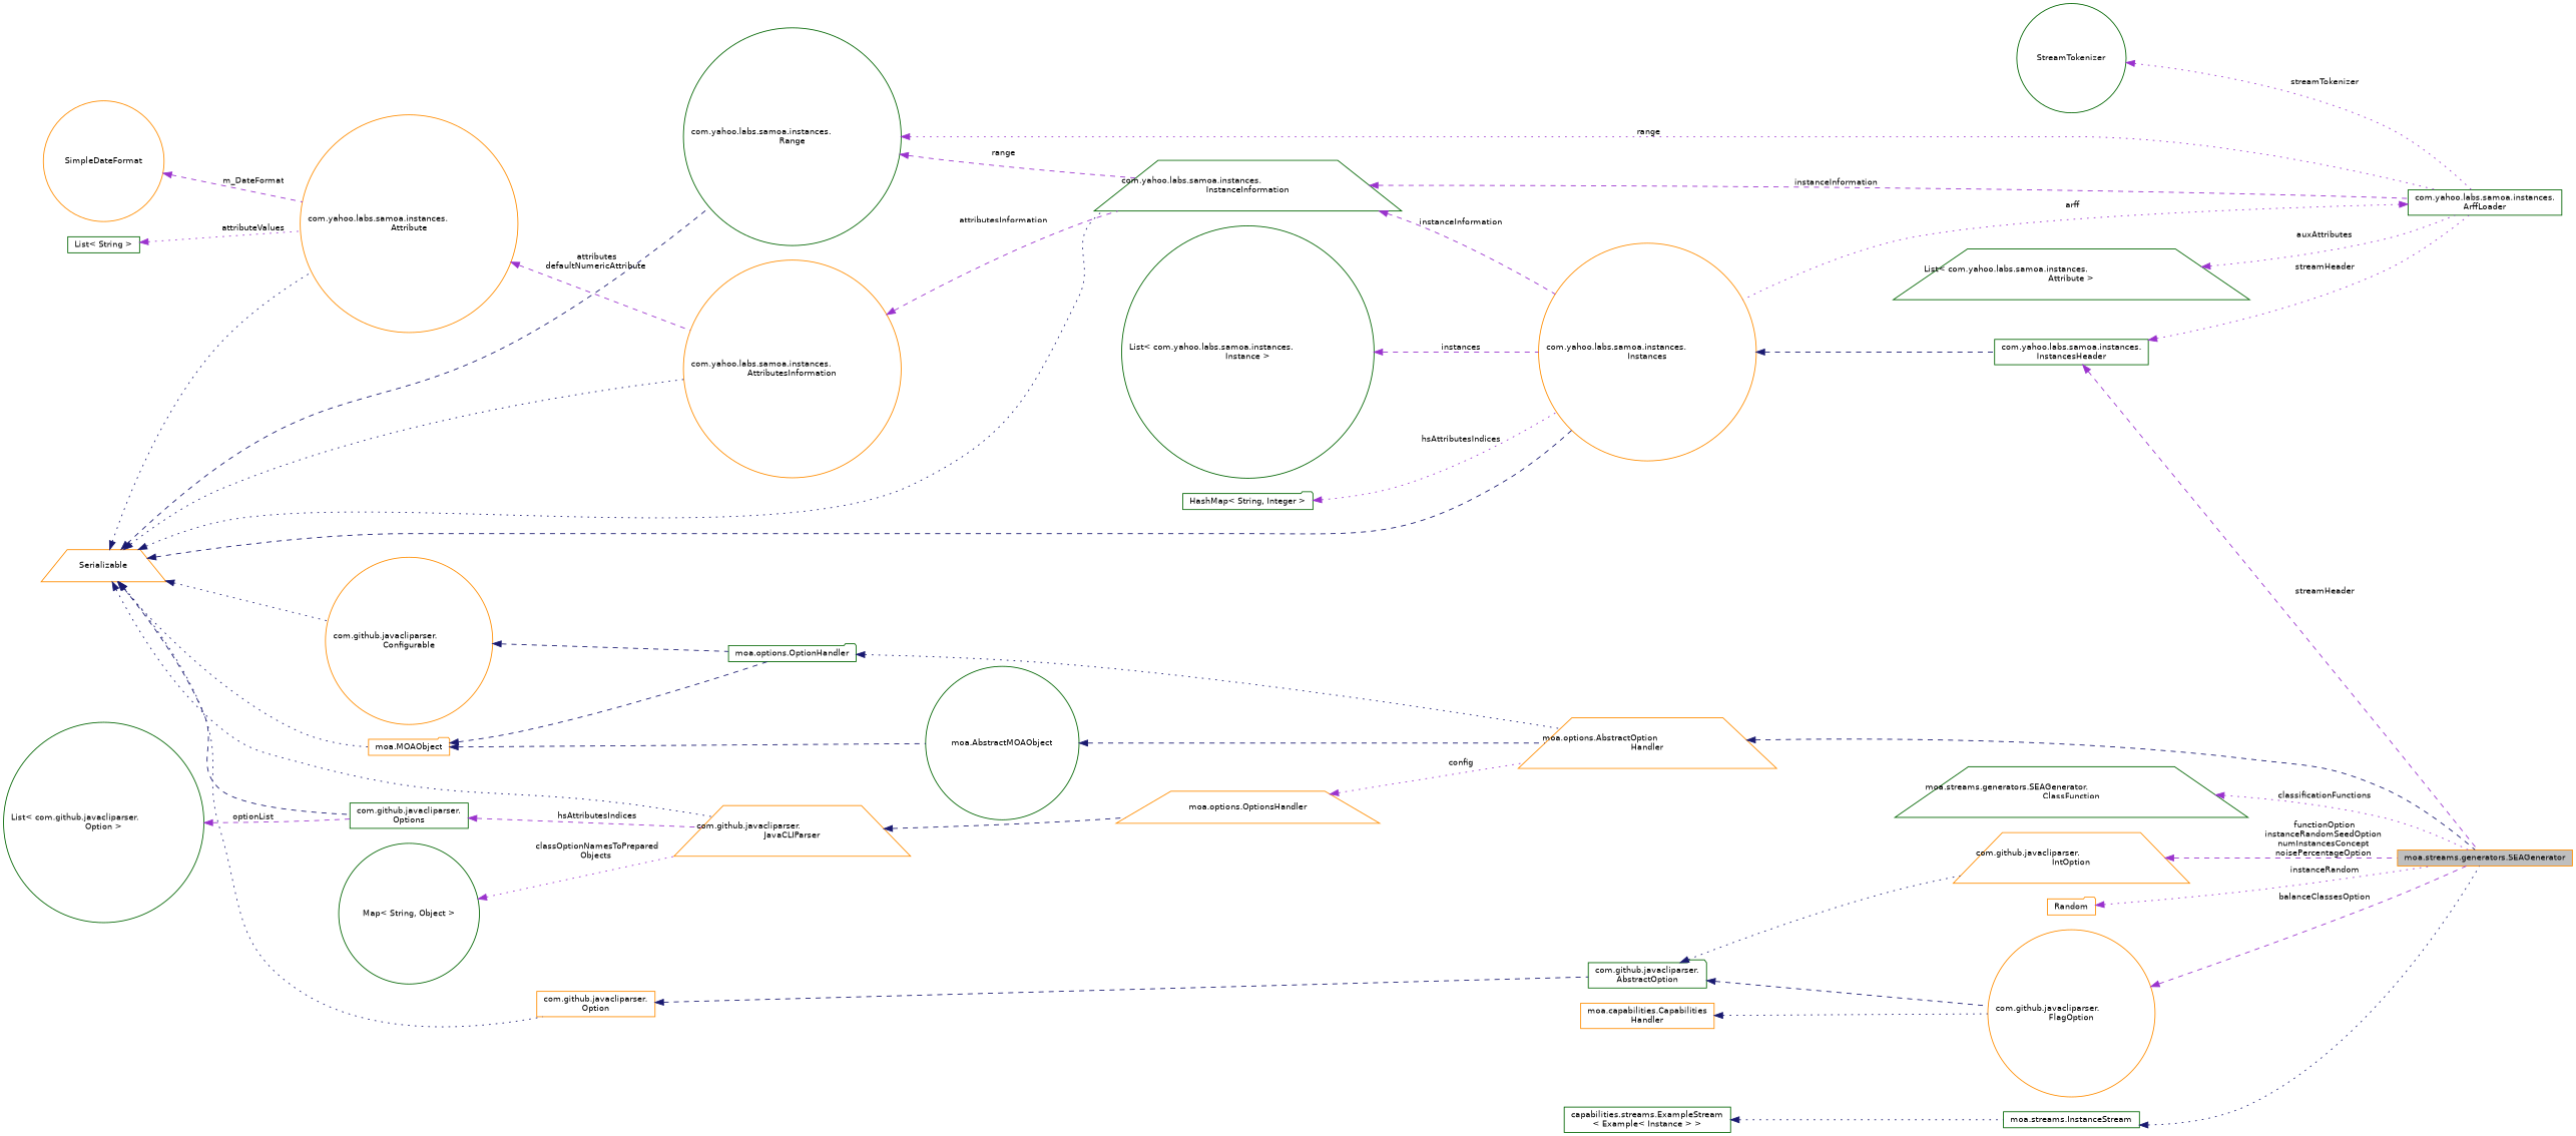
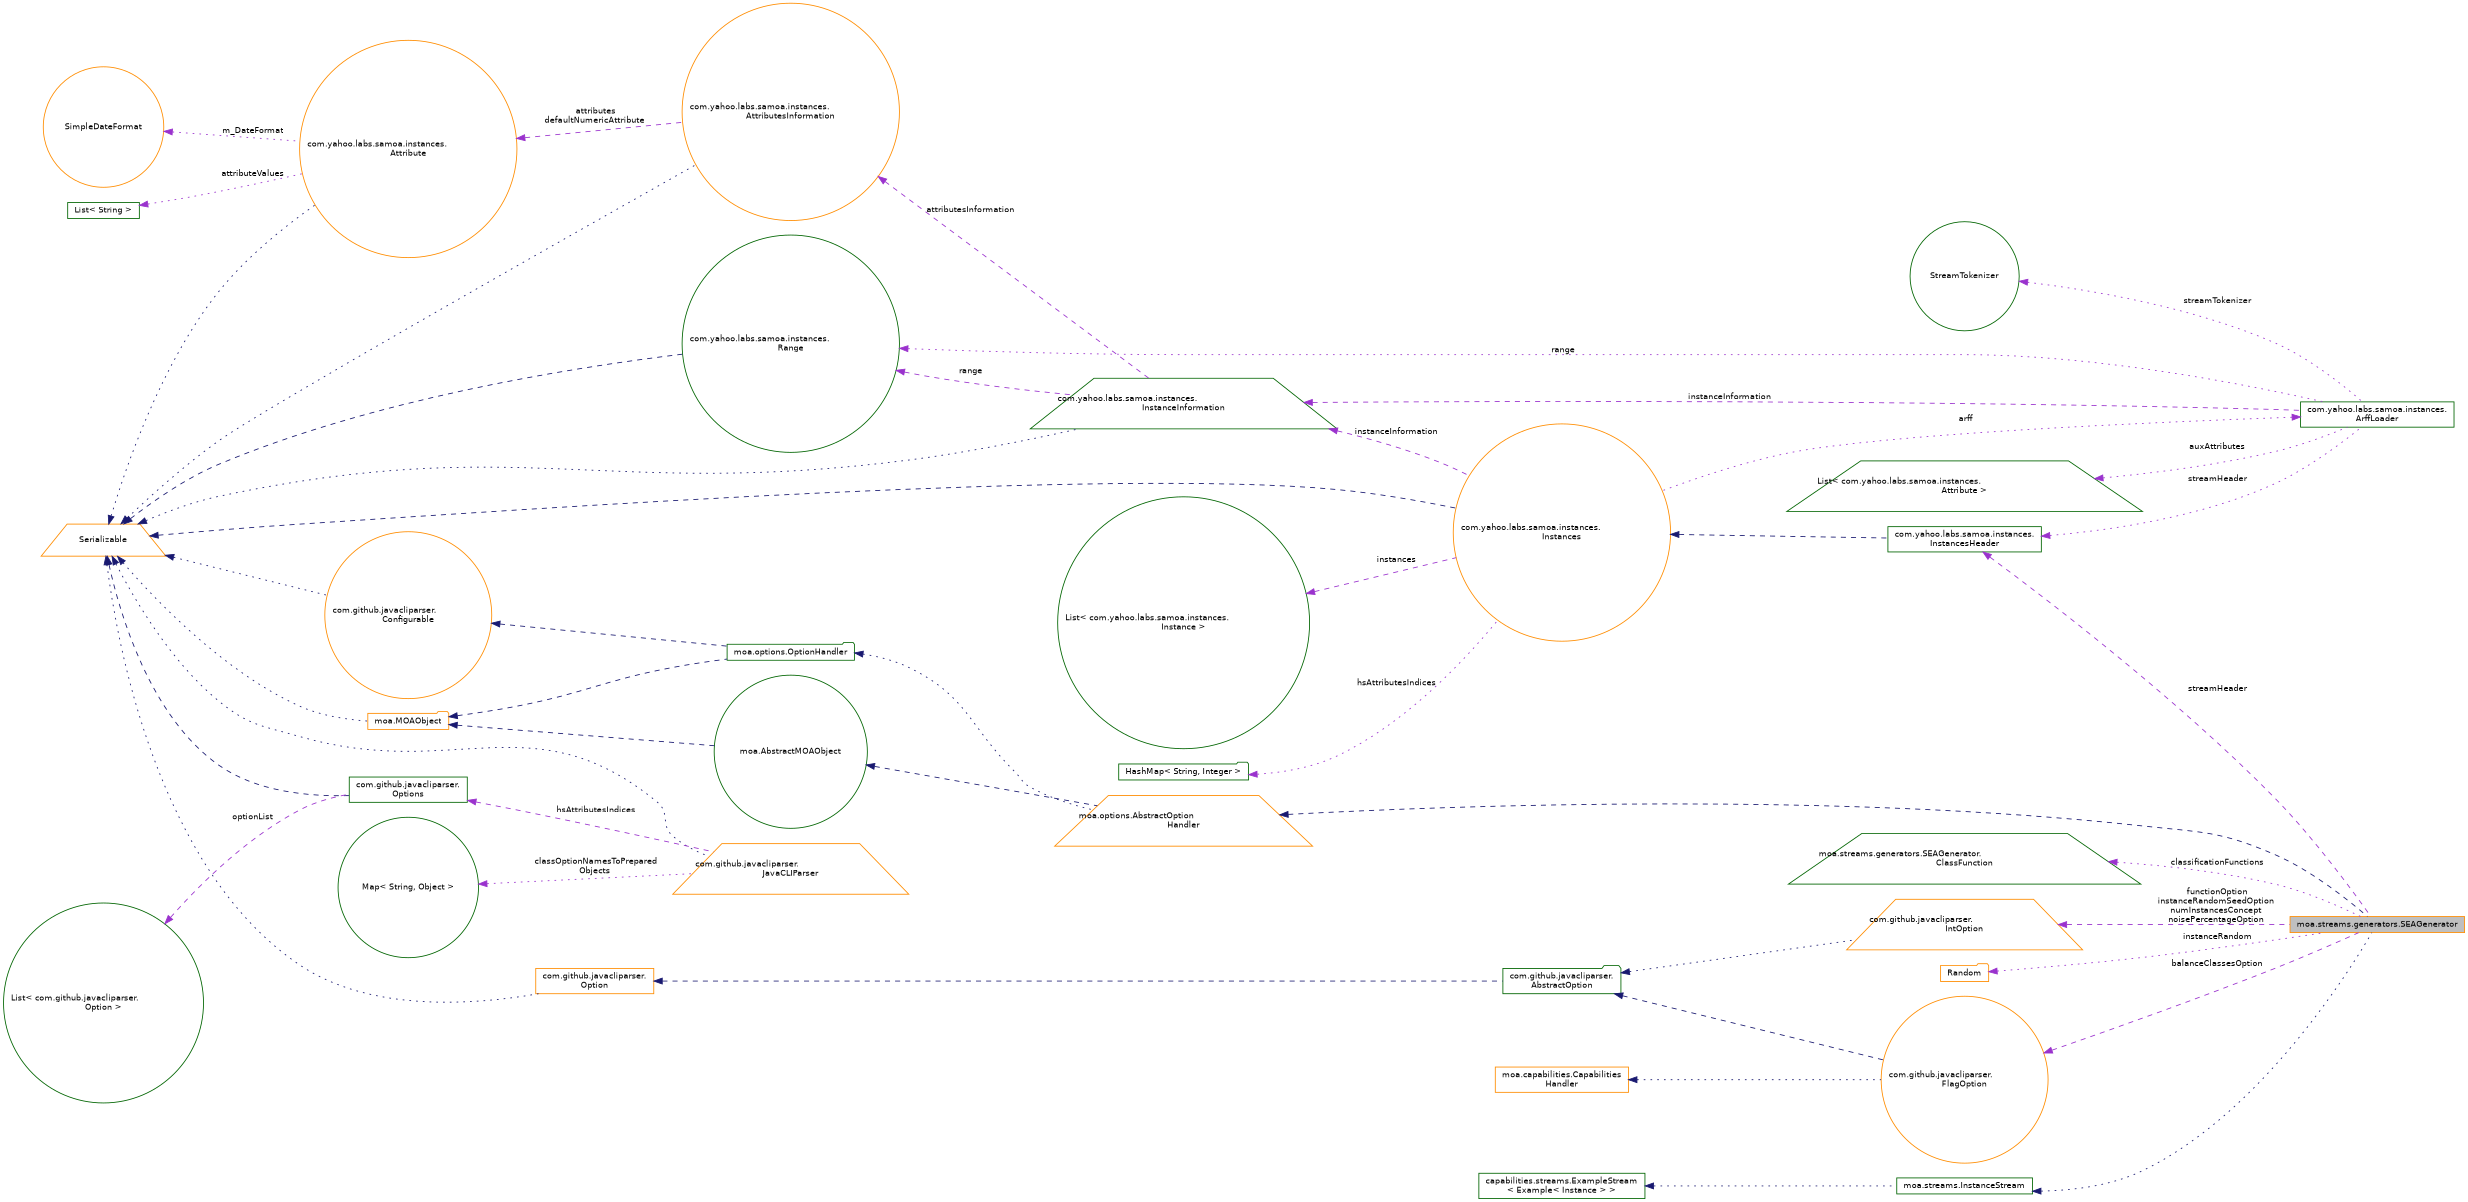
  digraph {
    rankdir=LR
    node [color=darkgreen fillcolor=white fontname=Helvetica fontsize=10 shape=circle style=filled]
    edge [color=midnightblue dir=back fontname=Helvetica fontsize=10 labelfontname=Helvetica labelfontsize=10 style=dashed]
    n1 [color=darkorange fillcolor=grey75 fontcolor=black height=0.2 label="moa.streams.generators.SEAGenerator" shape=box width=0.4]
    n2 [color=darkorange height=0.2 label="moa.options.AbstractOption\lHandler" shape=trapezium width=0.4]
    n3 [height=0.2 label="moa.AbstractMOAObject" width=0.4]
    n4 [color=darkorange height=0.2 label="moa.MOAObject" shape=folder width=0.4]
    n5 [height=0.2 label="moa.options.OptionHandler" shape=folder width=0.4]
    n6 [color=darkorange height=0.2 label=Serializable shape=trapezium width=0.4]
    n7 [color=darkorange height=0.2 label="com.github.javacliparser.\lConfigurable" width=0.4]
    n8 [color=darkorange height=0.2 label="com.github.javacliparser.\lJavaCLIParser" shape=trapezium width=0.4]
    n9 [height=0.2 label="com.github.javacliparser.\lOptions" shape=box width=0.4]
    n10 [color=darkorange height=0.2 label="com.github.javacliparser.\lOption" shape=box width=0.4]
    n11 [color=darkorange height=0.2 label="com.yahoo.labs.samoa.instances.\lInstances" width=0.4]
    n12 [height=0.2 label="com.yahoo.labs.samoa.instances.\lInstanceInformation" shape=trapezium width=0.4]
    n13 [color=darkorange height=0.2 label="com.yahoo.labs.samoa.instances.\lAttributesInformation" width=0.4]
    n14 [color=darkorange height=0.2 label="com.yahoo.labs.samoa.instances.\lAttribute" width=0.4]
    n15 [height=0.2 label="com.yahoo.labs.samoa.instances.\lRange" width=0.4]
-   n16 [color=darkorange height=0.2 label="moa.options.OptionsHandler" shape=trapezium width=0.4]
    n17 [height=0.2 label="com.github.javacliparser.\lAbstractOption" shape=folder width=0.4]
    n18 [height=0.2 label="com.yahoo.labs.samoa.instances.\lInstancesHeader" shape=box width=0.4]
    n19 [height=0.2 label="com.yahoo.labs.samoa.instances.\lArffLoader" shape=box width=0.4]
    n20 [height=0.2 label="List\< com.github.javacliparser.\lOption \>" width=0.4]
    n21 [height=0.2 label="Map\< String, Object \>" width=0.4]
    n22 [height=0.2 label="moa.streams.InstanceStream" shape=box width=0.4]
    n23 [height=0.2 label="capabilities.streams.ExampleStream\l\< Example\< Instance \> \>" shape=box width=0.4]
    n24 [color=darkorange height=0.2 label="moa.capabilities.Capabilities\lHandler" shape=box width=0.4]
    n25 [color=darkorange height=0.2 label="com.github.javacliparser.\lFlagOption" width=0.4]
    n26 [color=darkorange height=0.2 label="com.github.javacliparser.\lIntOption" shape=trapezium width=0.4]
    n27 [height=0.2 label="moa.streams.generators.SEAGenerator.\lClassFunction" shape=trapezium width=0.4]
    n28 [height=0.2 label="List\< com.yahoo.labs.samoa.instances.\lAttribute \>" shape=trapezium width=0.4]
    n29 [height=0.2 label="List\< String \>" shape=box width=0.4]
    n30 [color=darkorange height=0.2 label=SimpleDateFormat width=0.4]
    n31 [height=0.2 label=StreamTokenizer width=0.4]
    n32 [height=0.2 label="List\< com.yahoo.labs.samoa.instances.\lInstance \>" width=0.4]
    n33 [height=0.2 label="HashMap\< String, Integer \>" shape=folder width=0.4]
    n34 [color=darkorange height=0.2 label=Random shape=folder width=0.4]
    n2 -> n1
    n3 -> n2
    n4 -> n3
    n4 -> n5
    n5 -> n2 [style=dotted]
    n6 -> n4 [style=dotted]
    n6 -> n7 [style=dotted]
    n6 -> n8 [style=dotted]
    n6 -> n9
    n6 -> n10 [style=dotted]
    n6 -> n11
    n6 -> n12 [style=dotted]
    n6 -> n13 [style=dotted]
    n6 -> n14 [style=dotted]
    n6 -> n15
    n7 -> n5
-   n8 -> n16
    n9 -> n8 [color=darkorchid3 label=" hsAttributesIndices"]
    n10 -> n17
    n11 -> n18
    n12 -> n11 [color=darkorchid3 label=" instanceInformation"]
    n12 -> n19 [color=darkorchid3 label=" instanceInformation"]
    n13 -> n12 [color=darkorchid3 label=" attributesInformation"]
    n14 -> n13 [color=darkorchid3 label=" attributes\ndefaultNumericAttribute"]
    n15 -> n12 [color=darkorchid3 label=" range"]
    n15 -> n19 [color=darkorchid3 label=" range" style=dotted]
-   n16 -> n2 [color=darkorchid3 label=" config" style=dotted]
    n17 -> n25
    n17 -> n26 [style=dotted]
    n18 -> n1 [color=darkorchid3 label=" streamHeader"]
    n18 -> n19 [color=darkorchid3 label=" streamHeader" style=dotted]
    n19 -> n11 [color=darkorchid3 label=" arff" style=dotted]
    n20 -> n9 [color=darkorchid3 label=" optionList"]
    n21 -> n8 [color=darkorchid3 label=" classOptionNamesToPrepared\lObjects" style=dotted]
    n22 -> n1 [style=dotted]
    n23 -> n22 [style=dotted]
    n24 -> n25 [style=dotted]
    n25 -> n1 [color=darkorchid3 label=" balanceClassesOption"]
    n26 -> n1 [color=darkorchid3 label=" functionOption\ninstanceRandomSeedOption\nnumInstancesConcept\nnoisePercentageOption"]
    n27 -> n1 [color=darkorchid3 label=" classificationFunctions" style=dotted]
    n28 -> n19 [color=darkorchid3 label=" auxAttributes" style=dotted]
    n29 -> n14 [color=darkorchid3 label=" attributeValues" style=dotted]
-   n30 -> n14 [color=darkorchid3 label=" m_DateFormat"]
+   n30 -> n14 [color=darkorchid3 label=" m_DateFormat" style=dotted]
    n31 -> n19 [color=darkorchid3 label=" streamTokenizer" style=dotted]
    n32 -> n11 [color=darkorchid3 label=" instances"]
    n33 -> n11 [color=darkorchid3 label=" hsAttributesIndices" style=dotted]
    n34 -> n1 [color=darkorchid3 label=" instanceRandom" style=dotted]
  }
